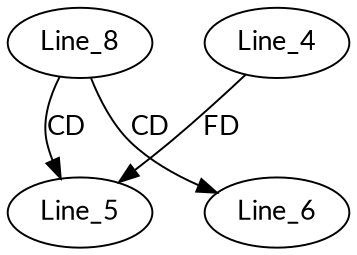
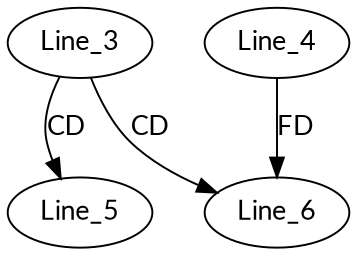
  digraph {
    fontname=Lato
    node [fontname=Lato]
    edge [fontname=Lato]
-   Line_3 [label=Line_8]
+   Line_3
    Line_5
    Line_6
    Line_4
    Line_3 -> Line_5 [label=CD]
    Line_3 -> Line_6 [label=CD]
-   Line_4 -> Line_5 [label=FD]
+   Line_4 -> Line_6 [label=FD]
  }
